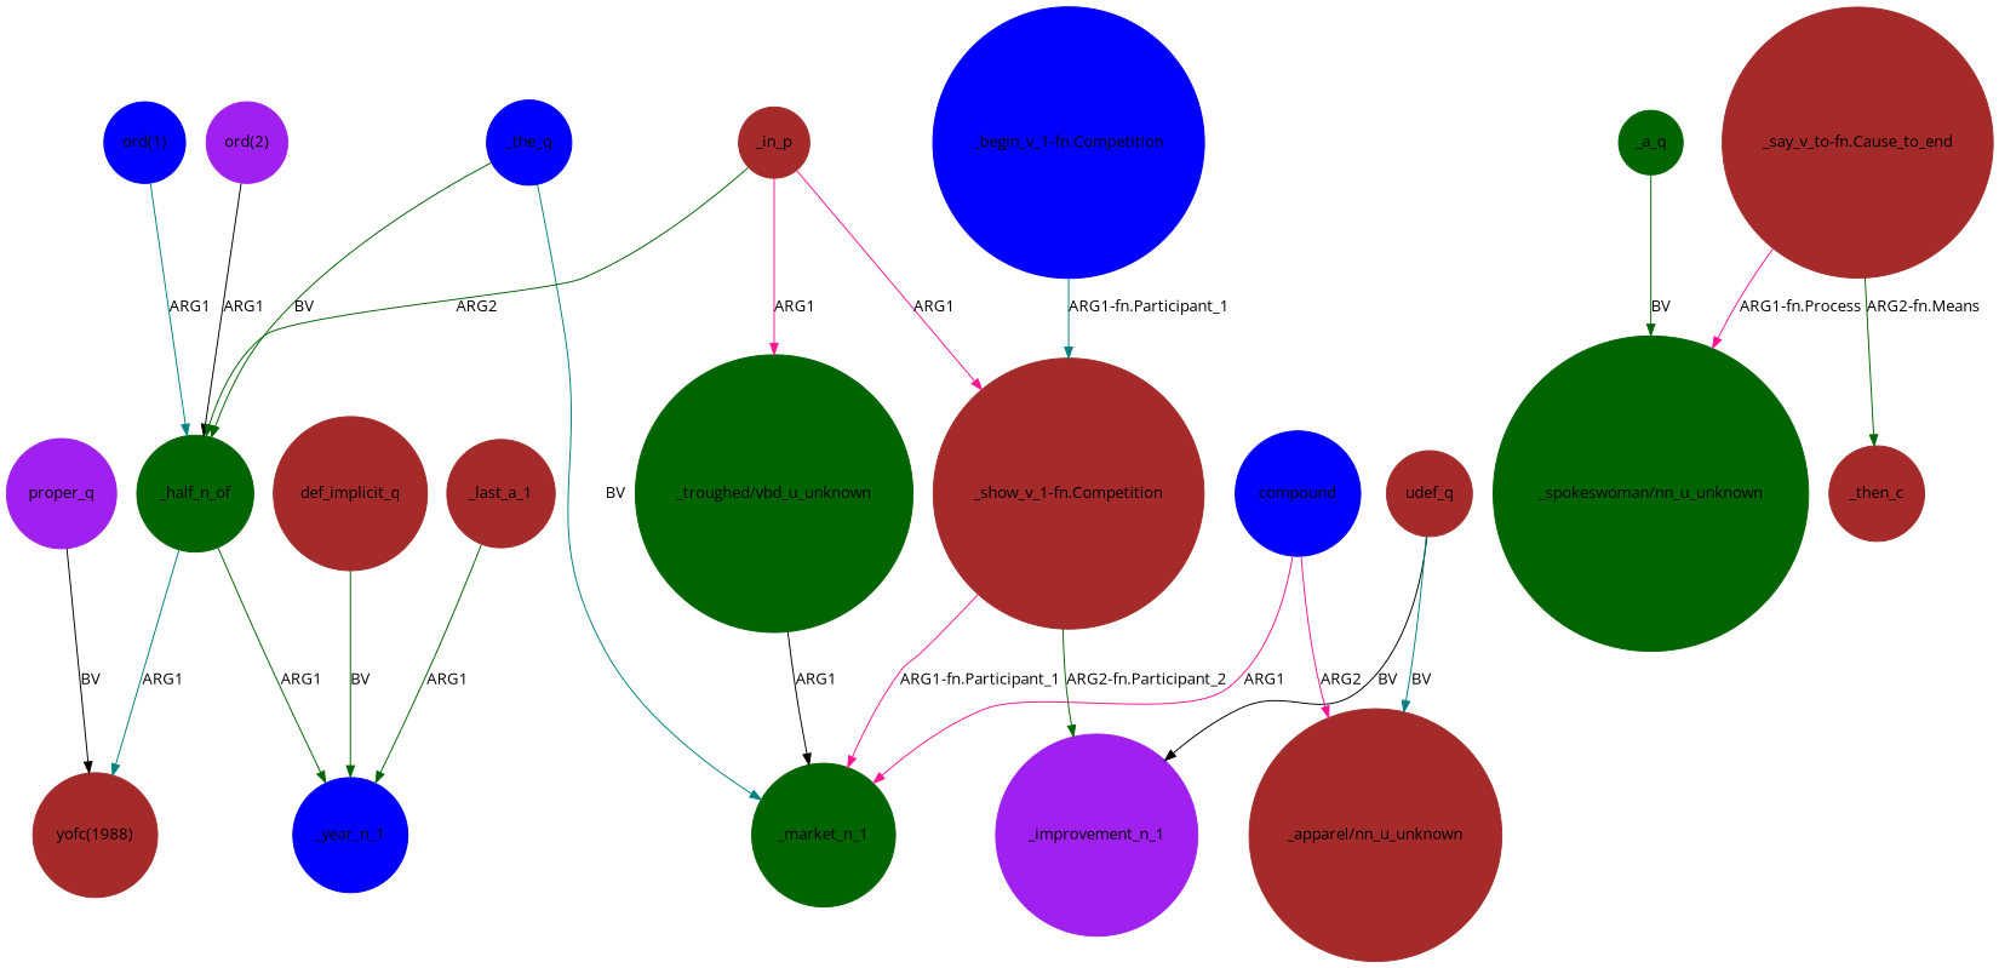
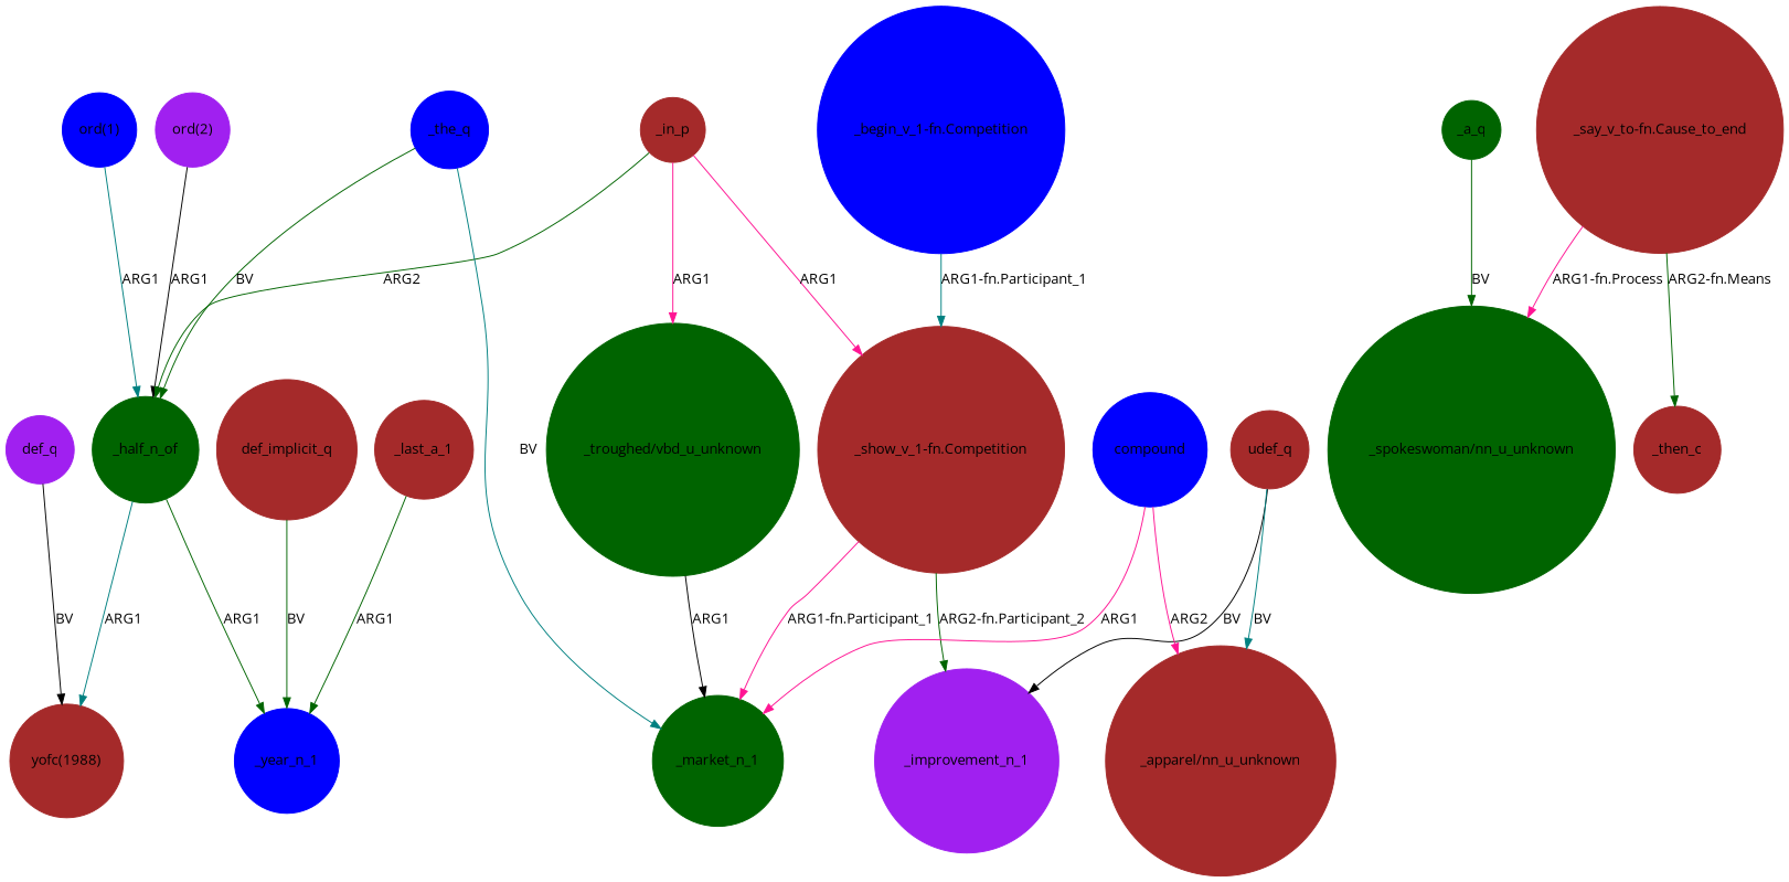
  digraph {
    fontname="Open Sans"
    node [shape=circle style=filled color=brown fontname="Open Sans"]
    edge [color=darkgreen fontname="Open Sans"]
    "_show_v_1-fn.Competition"
    _market_n_1 [color=darkgreen]
    _improvement_n_1 [color=purple]
    _a_q [color=darkgreen]
    "_spokeswoman/nn_u_unknown" [color=darkgreen]
    "ord(2)" [color=purple]
    _half_n_of [color=darkgreen]
    _year_n_1 [color=blue]
    "yofc(1988)"
    _in_p
    "_troughed/vbd_u_unknown" [color=darkgreen]
    udef_q
    "_apparel/nn_u_unknown"
    def_implicit_q
    "_begin_v_1-fn.Competition" [color=blue]
    "_say_v_to-fn.Cause_to_end"
    _then_c
    _the_q [color=blue]
    "ord(1)" [color=blue]
    compound [color=blue]
    _last_a_1
-   proper_q [color=purple]
+   proper_q [color=purple label=def_q]
    "_show_v_1-fn.Competition" -> _market_n_1 [label="ARG1-fn.Participant_1" color=deeppink]
    "_show_v_1-fn.Competition" -> _improvement_n_1 [label="ARG2-fn.Participant_2"]
    _a_q -> "_spokeswoman/nn_u_unknown" [label=BV]
    "ord(2)" -> _half_n_of [label=ARG1 color=black]
    _half_n_of -> _year_n_1 [label=ARG1]
    _half_n_of -> "yofc(1988)" [label=ARG1 color=teal]
    _in_p -> "_show_v_1-fn.Competition" [label=ARG1 color=deeppink]
    _in_p -> _half_n_of [label=ARG2]
    _in_p -> "_troughed/vbd_u_unknown" [label=ARG1 color=deeppink]
    "_troughed/vbd_u_unknown" -> _market_n_1 [label=ARG1 color=black]
    udef_q -> _improvement_n_1 [label=BV color=black]
    udef_q -> "_apparel/nn_u_unknown" [label=BV color=teal]
    def_implicit_q -> _year_n_1 [label=BV]
    "_begin_v_1-fn.Competition" -> "_show_v_1-fn.Competition" [label="ARG1-fn.Participant_1" color=teal]
    "_say_v_to-fn.Cause_to_end" -> "_spokeswoman/nn_u_unknown" [label="ARG1-fn.Process" color=deeppink]
    "_say_v_to-fn.Cause_to_end" -> _then_c [label="ARG2-fn.Means"]
    _the_q -> _market_n_1 [label=BV color=teal]
    _the_q -> _half_n_of [label=BV]
    "ord(1)" -> _half_n_of [label=ARG1 color=teal]
    compound -> _market_n_1 [label=ARG1 color=deeppink]
    compound -> "_apparel/nn_u_unknown" [label=ARG2 color=deeppink]
    _last_a_1 -> _year_n_1 [label=ARG1]
    proper_q -> "yofc(1988)" [label=BV color=black]
  }
